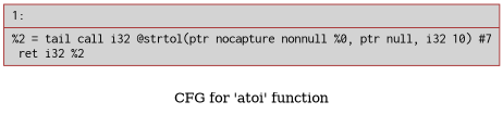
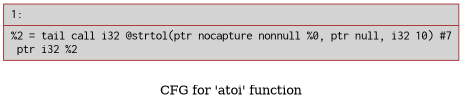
  digraph {
    label="CFG for 'atoi' function"
-   n1 [color=brown fillcolor=lightgrey fontname=Courier label="{1:\l|  %2 = tail call i32 @strtol(ptr nocapture nonnull %0, ptr null, i32 10) #7\l  ret i32 %2\l}" shape=record style=filled]
+   n1 [color=brown fillcolor=lightgrey fontname=Courier label="{1:\l|  %2 = tail call i32 @strtol(ptr nocapture nonnull %0, ptr null, i32 10) #7\l  ptr i32 %2\l}" shape=record style=filled]
  }
